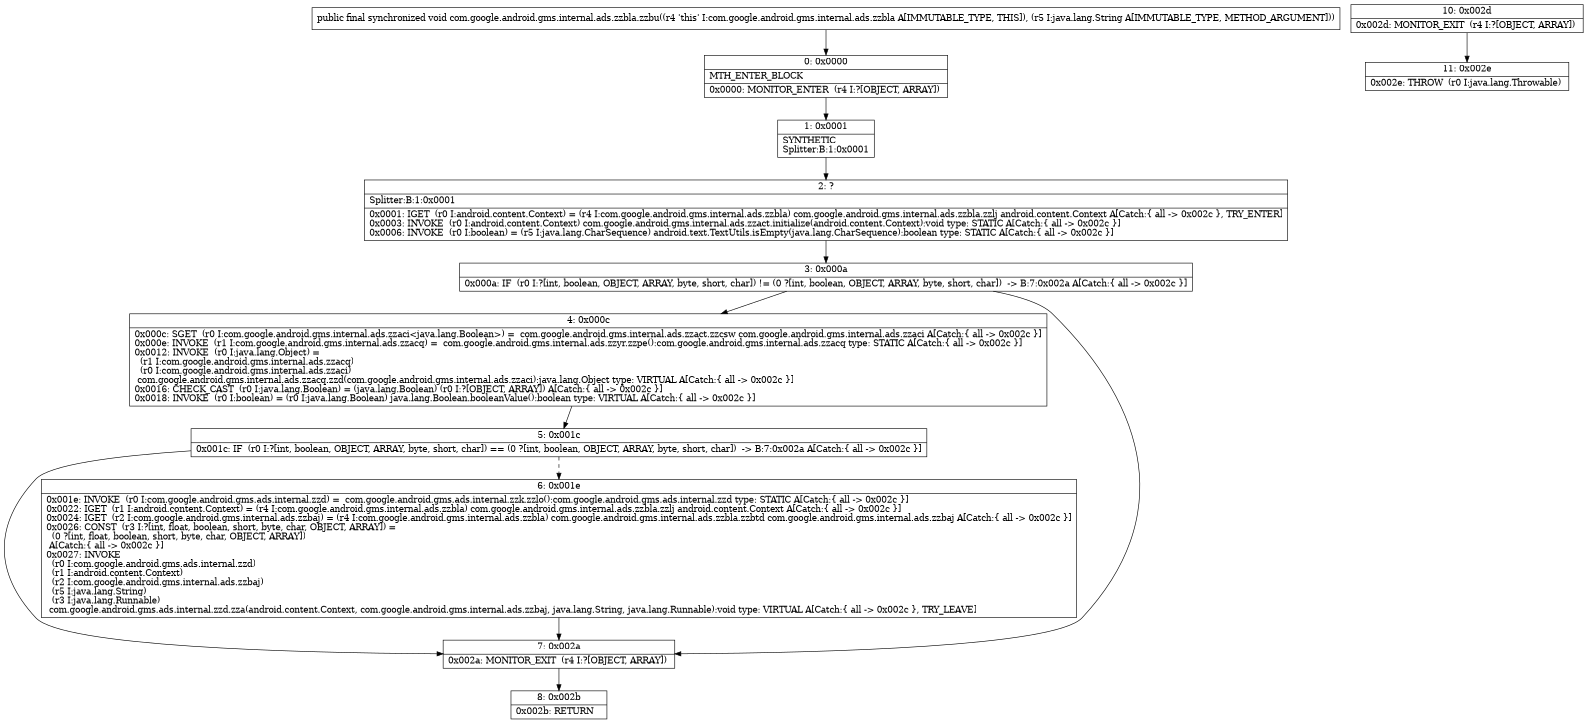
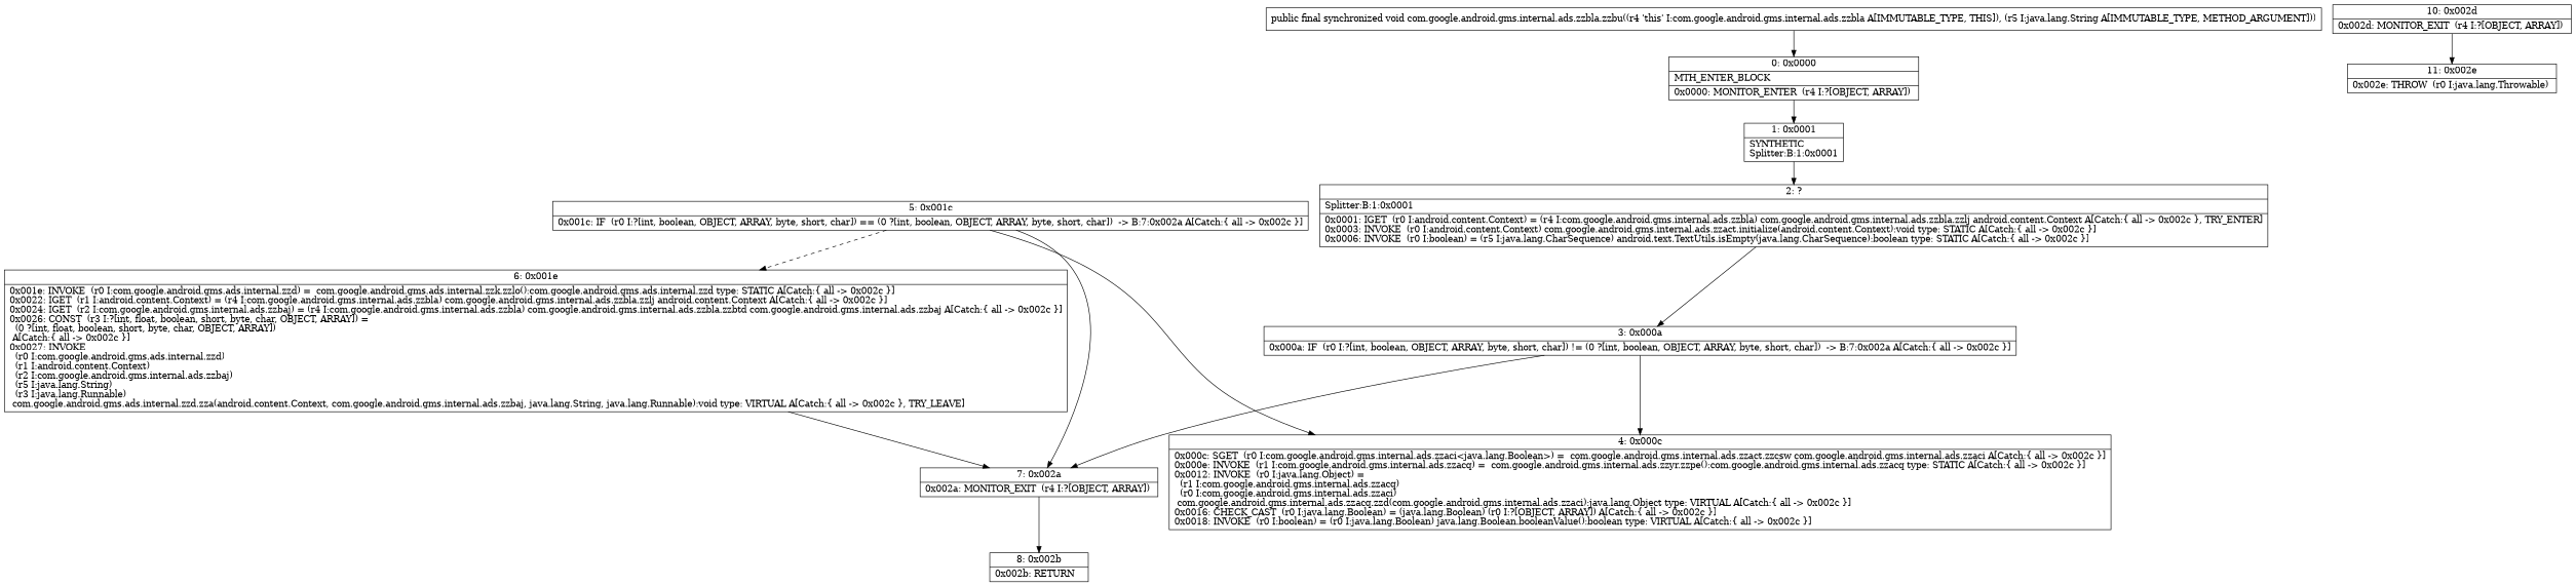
  digraph {
    node [shape=record]
    n1 [label="{0\:\ 0x0000|MTH_ENTER_BLOCK\l|0x0000: MONITOR_ENTER  (r4 I:?[OBJECT, ARRAY]) \l}"]
    n2 [label="{1\:\ 0x0001|SYNTHETIC\lSplitter:B:1:0x0001\l}"]
    n3 [label="{2\:\ ?|Splitter:B:1:0x0001\l|0x0001: IGET  (r0 I:android.content.Context) = (r4 I:com.google.android.gms.internal.ads.zzbla) com.google.android.gms.internal.ads.zzbla.zzlj android.content.Context A[Catch:\{ all \-\> 0x002c \}, TRY_ENTER]\l0x0003: INVOKE  (r0 I:android.content.Context) com.google.android.gms.internal.ads.zzact.initialize(android.content.Context):void type: STATIC A[Catch:\{ all \-\> 0x002c \}]\l0x0006: INVOKE  (r0 I:boolean) = (r5 I:java.lang.CharSequence) android.text.TextUtils.isEmpty(java.lang.CharSequence):boolean type: STATIC A[Catch:\{ all \-\> 0x002c \}]\l}"]
    n4 [label="{3\:\ 0x000a|0x000a: IF  (r0 I:?[int, boolean, OBJECT, ARRAY, byte, short, char]) != (0 ?[int, boolean, OBJECT, ARRAY, byte, short, char])  \-\> B:7:0x002a A[Catch:\{ all \-\> 0x002c \}]\l}"]
    n5 [label="{4\:\ 0x000c|0x000c: SGET  (r0 I:com.google.android.gms.internal.ads.zzaci\<java.lang.Boolean\>) =  com.google.android.gms.internal.ads.zzact.zzcsw com.google.android.gms.internal.ads.zzaci A[Catch:\{ all \-\> 0x002c \}]\l0x000e: INVOKE  (r1 I:com.google.android.gms.internal.ads.zzacq) =  com.google.android.gms.internal.ads.zzyr.zzpe():com.google.android.gms.internal.ads.zzacq type: STATIC A[Catch:\{ all \-\> 0x002c \}]\l0x0012: INVOKE  (r0 I:java.lang.Object) = \l  (r1 I:com.google.android.gms.internal.ads.zzacq)\l  (r0 I:com.google.android.gms.internal.ads.zzaci)\l com.google.android.gms.internal.ads.zzacq.zzd(com.google.android.gms.internal.ads.zzaci):java.lang.Object type: VIRTUAL A[Catch:\{ all \-\> 0x002c \}]\l0x0016: CHECK_CAST  (r0 I:java.lang.Boolean) = (java.lang.Boolean) (r0 I:?[OBJECT, ARRAY]) A[Catch:\{ all \-\> 0x002c \}]\l0x0018: INVOKE  (r0 I:boolean) = (r0 I:java.lang.Boolean) java.lang.Boolean.booleanValue():boolean type: VIRTUAL A[Catch:\{ all \-\> 0x002c \}]\l}"]
    n6 [label="{7\:\ 0x002a|0x002a: MONITOR_EXIT  (r4 I:?[OBJECT, ARRAY]) \l}"]
    n7 [label="{5\:\ 0x001c|0x001c: IF  (r0 I:?[int, boolean, OBJECT, ARRAY, byte, short, char]) == (0 ?[int, boolean, OBJECT, ARRAY, byte, short, char])  \-\> B:7:0x002a A[Catch:\{ all \-\> 0x002c \}]\l}"]
    n8 [label="{8\:\ 0x002b|0x002b: RETURN   \l}"]
    n9 [label="{6\:\ 0x001e|0x001e: INVOKE  (r0 I:com.google.android.gms.ads.internal.zzd) =  com.google.android.gms.ads.internal.zzk.zzlo():com.google.android.gms.ads.internal.zzd type: STATIC A[Catch:\{ all \-\> 0x002c \}]\l0x0022: IGET  (r1 I:android.content.Context) = (r4 I:com.google.android.gms.internal.ads.zzbla) com.google.android.gms.internal.ads.zzbla.zzlj android.content.Context A[Catch:\{ all \-\> 0x002c \}]\l0x0024: IGET  (r2 I:com.google.android.gms.internal.ads.zzbaj) = (r4 I:com.google.android.gms.internal.ads.zzbla) com.google.android.gms.internal.ads.zzbla.zzbtd com.google.android.gms.internal.ads.zzbaj A[Catch:\{ all \-\> 0x002c \}]\l0x0026: CONST  (r3 I:?[int, float, boolean, short, byte, char, OBJECT, ARRAY]) = \l  (0 ?[int, float, boolean, short, byte, char, OBJECT, ARRAY])\l A[Catch:\{ all \-\> 0x002c \}]\l0x0027: INVOKE  \l  (r0 I:com.google.android.gms.ads.internal.zzd)\l  (r1 I:android.content.Context)\l  (r2 I:com.google.android.gms.internal.ads.zzbaj)\l  (r5 I:java.lang.String)\l  (r3 I:java.lang.Runnable)\l com.google.android.gms.ads.internal.zzd.zza(android.content.Context, com.google.android.gms.internal.ads.zzbaj, java.lang.String, java.lang.Runnable):void type: VIRTUAL A[Catch:\{ all \-\> 0x002c \}, TRY_LEAVE]\l}"]
    n10 [label="{10\:\ 0x002d|0x002d: MONITOR_EXIT  (r4 I:?[OBJECT, ARRAY]) \l}"]
    n11 [label="{11\:\ 0x002e|0x002e: THROW  (r0 I:java.lang.Throwable) \l}"]
    n12 [label="{public final synchronized void com.google.android.gms.internal.ads.zzbla.zzbu((r4 'this' I:com.google.android.gms.internal.ads.zzbla A[IMMUTABLE_TYPE, THIS]), (r5 I:java.lang.String A[IMMUTABLE_TYPE, METHOD_ARGUMENT])) }"]
    n1 -> n2
    n2 -> n3
    n3 -> n4
    n4 -> n5 [style=solid]
    n4 -> n6
-   n5 -> n7
+   n7 -> n5
    n6 -> n8
    n7 -> n6
    n7 -> n9 [style=dashed]
    n9 -> n6
    n10 -> n11
    n12 -> n1
  }
